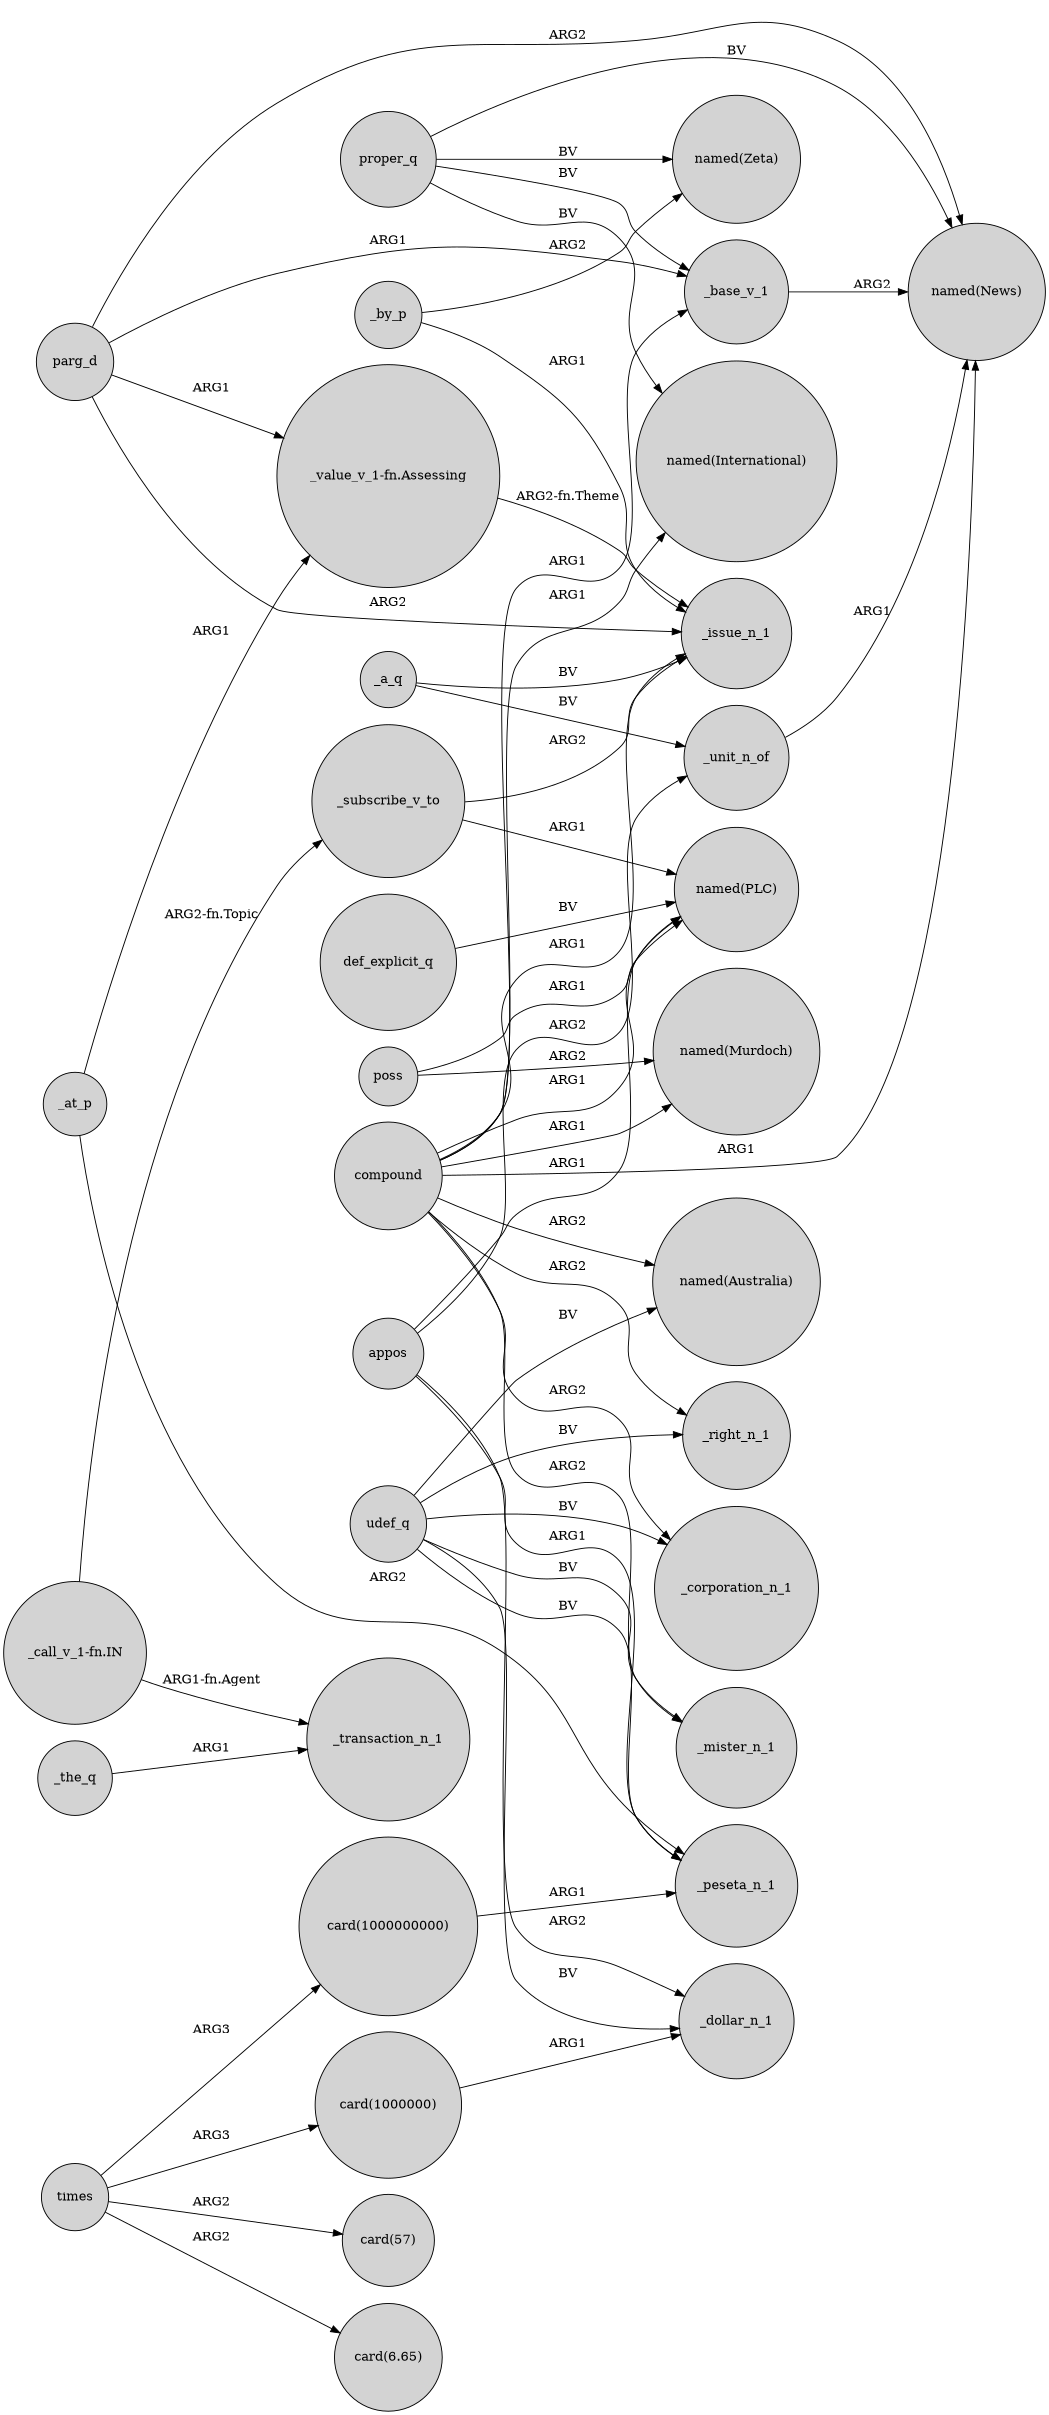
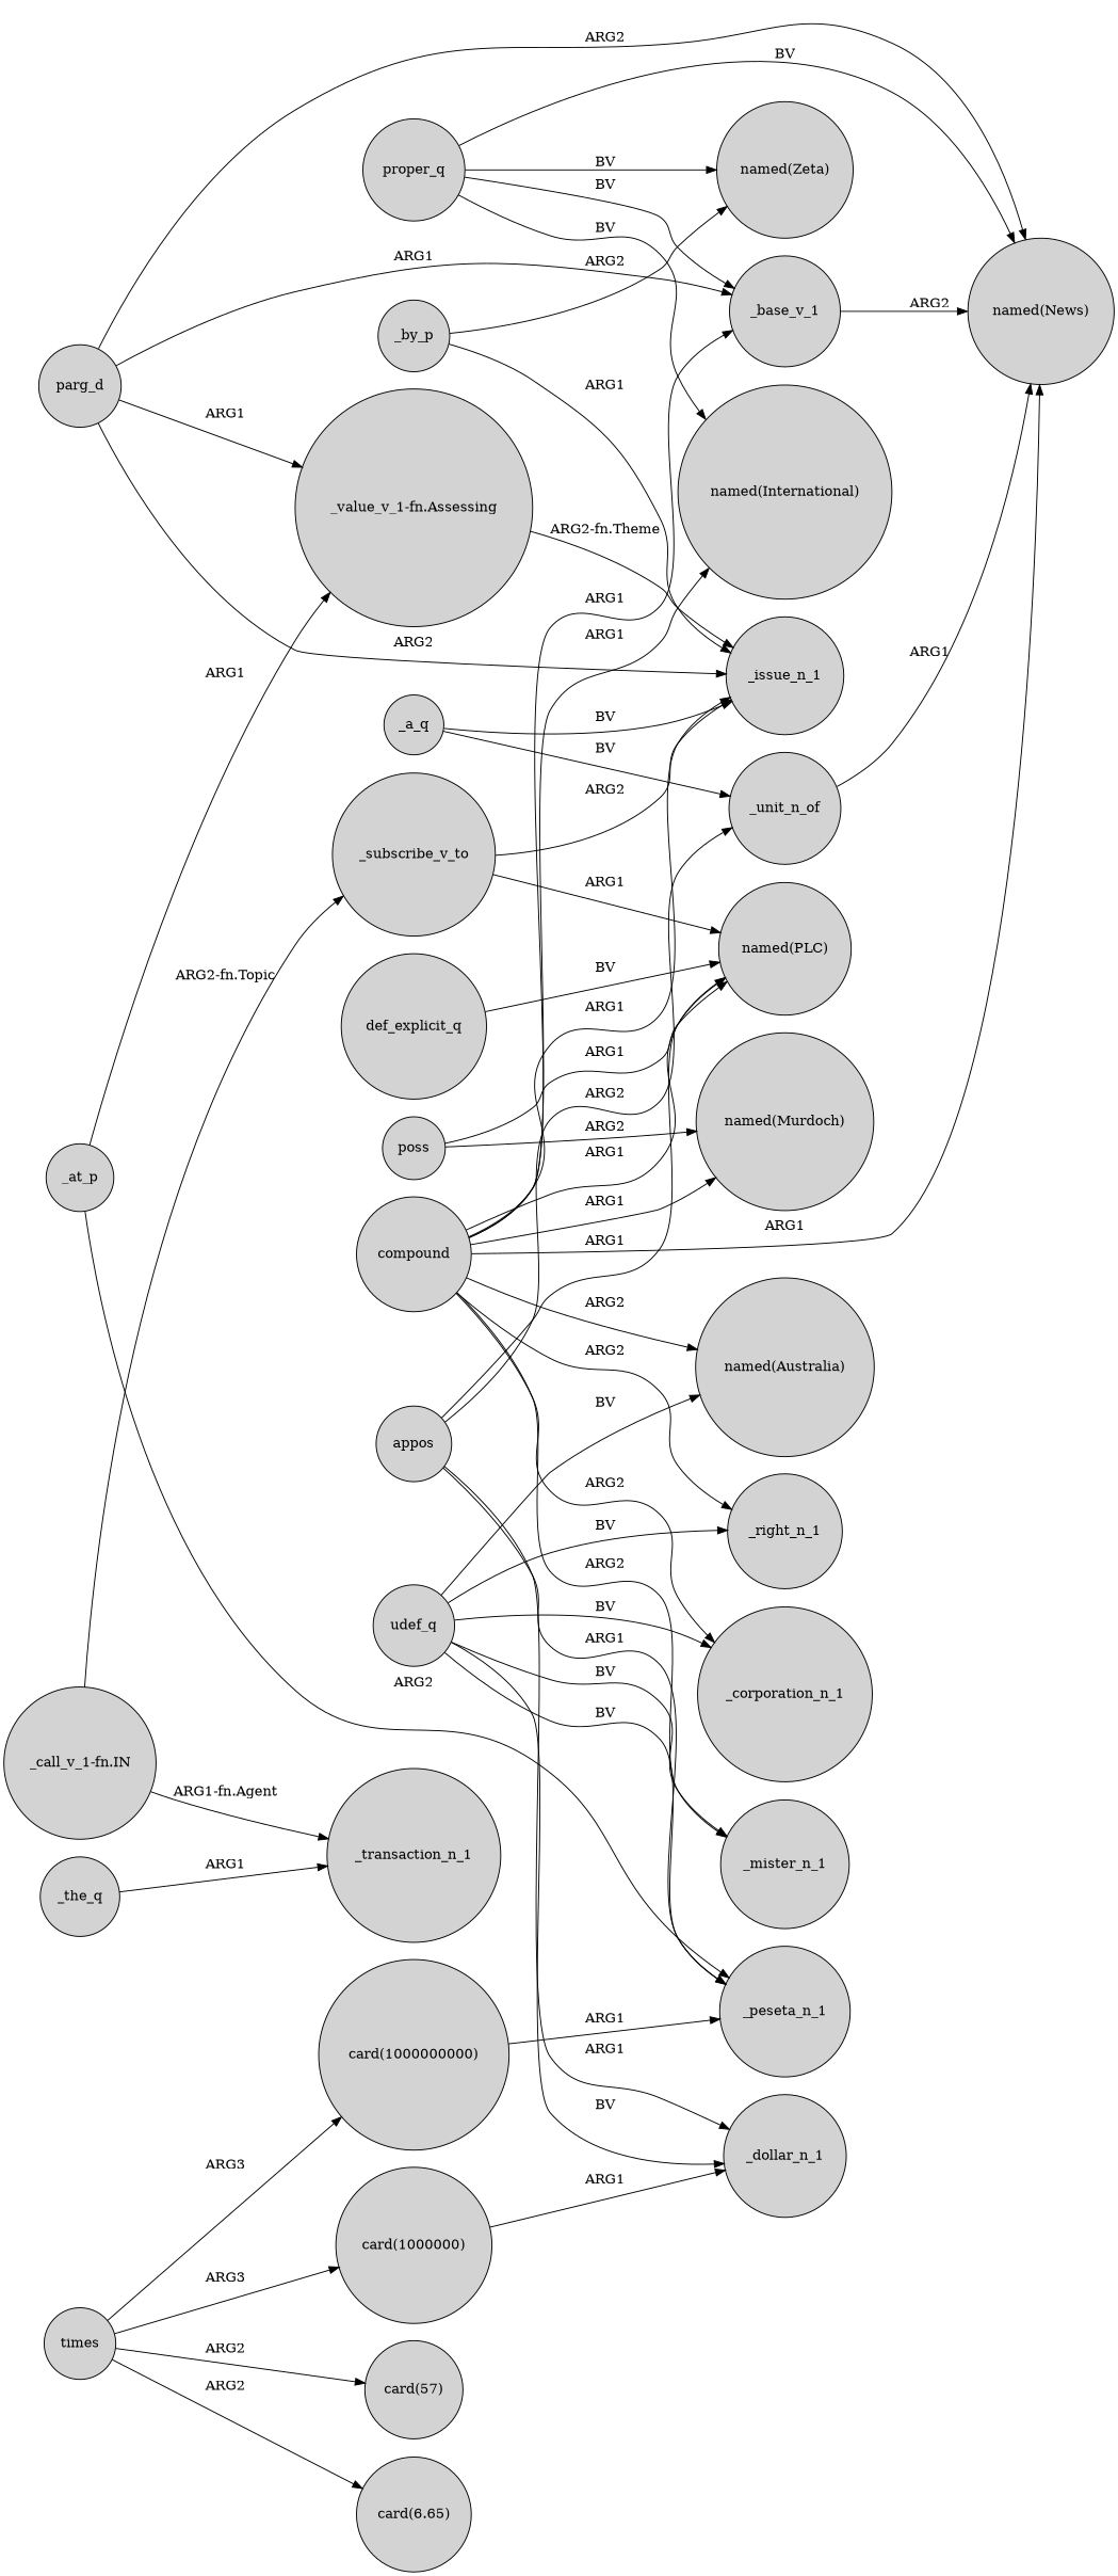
  digraph {
    rankdir=LR
    node [shape=circle style=filled]
    compound
    "named(International)"
    "named(News)"
    "named(Australia)"
    "named(Murdoch)"
    _mister_n_1
    _corporation_n_1
    _issue_n_1
    "named(PLC)"
    _right_n_1
    _base_v_1
    appos
    _dollar_n_1
    _peseta_n_1
    _unit_n_of
    "card(1000000)"
    "_call_v_1-fn.IN"
    _subscribe_v_to
    _transaction_n_1
    proper_q
    "named(Zeta)"
    times
    "card(57)"
    "card(6.65)"
    "card(1000000000)"
    udef_q
    _a_q
    _by_p
    _at_p
    "_value_v_1-fn.Assessing"
    def_explicit_q
    parg_d
    poss
    _the_q
    compound -> "named(International)" [label=ARG1]
    compound -> "named(News)" [label=ARG1]
    compound -> "named(Australia)" [label=ARG2]
    compound -> "named(Murdoch)" [label=ARG1]
    compound -> _mister_n_1 [label=ARG2]
    compound -> _corporation_n_1 [label=ARG2]
    compound -> _issue_n_1 [label=ARG1]
    compound -> "named(PLC)" [label=ARG1]
    compound -> _right_n_1 [label=ARG2]
    compound -> _base_v_1 [label=ARG1]
    _base_v_1 -> "named(News)" [label=ARG2]
    appos -> "named(PLC)" [label=ARG1]
-   appos -> _dollar_n_1 [label=ARG2]
+   appos -> _dollar_n_1 [label=ARG1]
    appos -> _peseta_n_1 [label=ARG1]
    appos -> _unit_n_of [label=ARG2]
    _unit_n_of -> "named(News)" [label=ARG1]
    "card(1000000)" -> _dollar_n_1 [label=ARG1]
    "_call_v_1-fn.IN" -> _subscribe_v_to [label="ARG2-fn.Topic"]
    "_call_v_1-fn.IN" -> _transaction_n_1 [label="ARG1-fn.Agent"]
    _subscribe_v_to -> _issue_n_1 [label=ARG2]
    _subscribe_v_to -> "named(PLC)" [label=ARG1]
    proper_q -> "named(International)" [label=BV]
    proper_q -> "named(News)" [label=BV]
    proper_q -> _base_v_1 [label=BV]
    proper_q -> "named(Zeta)" [label=BV]
    times -> "card(1000000)" [label=ARG3]
    times -> "card(57)" [label=ARG2]
    times -> "card(6.65)" [label=ARG2]
    times -> "card(1000000000)" [label=ARG3]
    "card(1000000000)" -> _peseta_n_1 [label=ARG1]
    udef_q -> "named(Australia)" [label=BV]
    udef_q -> _mister_n_1 [label=BV]
    udef_q -> _corporation_n_1 [label=BV]
    udef_q -> _right_n_1 [label=BV]
    udef_q -> _dollar_n_1 [label=BV]
    udef_q -> _peseta_n_1 [label=BV]
    _a_q -> _issue_n_1 [label=BV]
    _a_q -> _unit_n_of [label=BV]
    _by_p -> _issue_n_1 [label=ARG1]
    _by_p -> "named(Zeta)" [label=ARG2]
    _at_p -> _peseta_n_1 [label=ARG2]
    _at_p -> "_value_v_1-fn.Assessing" [label=ARG1]
    "_value_v_1-fn.Assessing" -> _issue_n_1 [label="ARG2-fn.Theme"]
    def_explicit_q -> "named(PLC)" [label=BV]
    parg_d -> "named(News)" [label=ARG2]
    parg_d -> _issue_n_1 [label=ARG2]
    parg_d -> _base_v_1 [label=ARG1]
    parg_d -> "_value_v_1-fn.Assessing" [label=ARG1]
    poss -> "named(Murdoch)" [label=ARG2]
    poss -> "named(PLC)" [label=ARG1]
    _the_q -> _transaction_n_1 [label=ARG1]
  }
